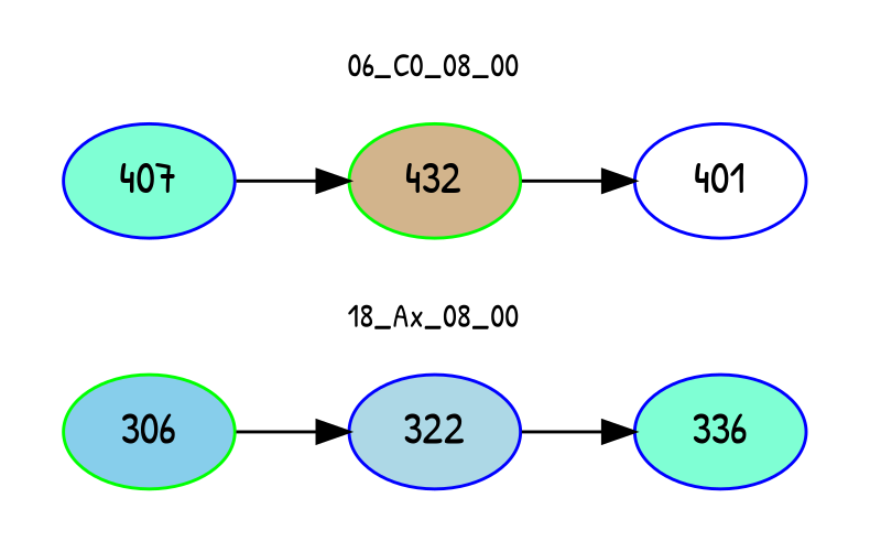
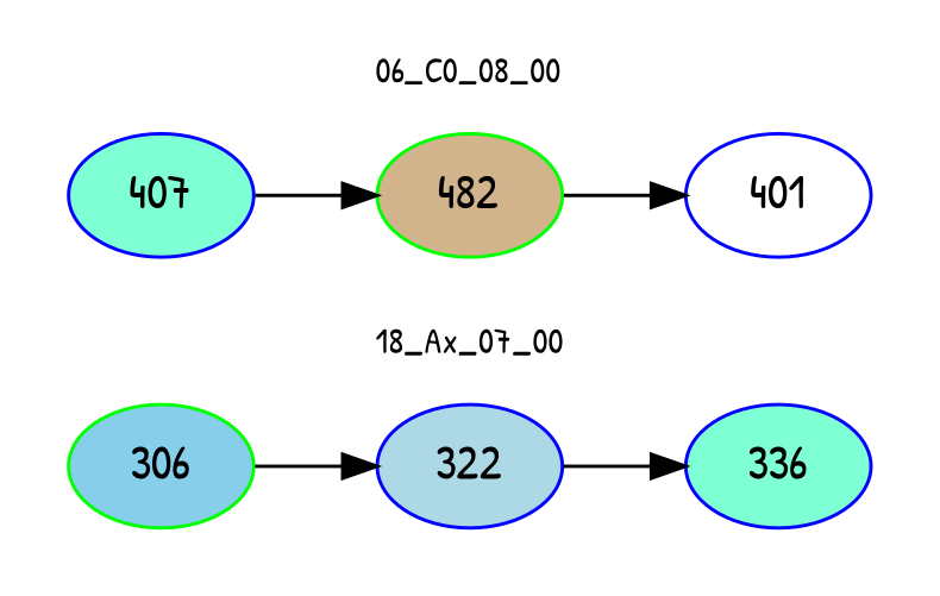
  digraph {
    fontname="Patrick Hand"
    rankdir=LR
    node [color=blue fillcolor=aquamarine fontname="Patrick Hand" style=filled]
    edge [color=black fontname="Patrick Hand" style=solid]
    n1 [fillcolor=lightblue label=322]
    n2 [color=green fillcolor=skyblue label=306]
    n3 [label=336]
    n4 [label=407]
    n5 [fillcolor=white label=401]
-   n6 [color=green fillcolor=tan label=432]
+   n6 [color=green fillcolor=tan label=482]
    subgraph cluster_1 {
      color=white
      fontsize=10
-     label="18_Ax_08_00"
+     label="18_Ax_07_00"
      n1
      n2
      n3
    }
    subgraph cluster_2 {
      color=white
      fontsize=10
      label="06_C0_08_00"
      n4
      n5
      n6
    }
    n1 -> n3
    n2 -> n1
    n4 -> n6
    n6 -> n5
  }
